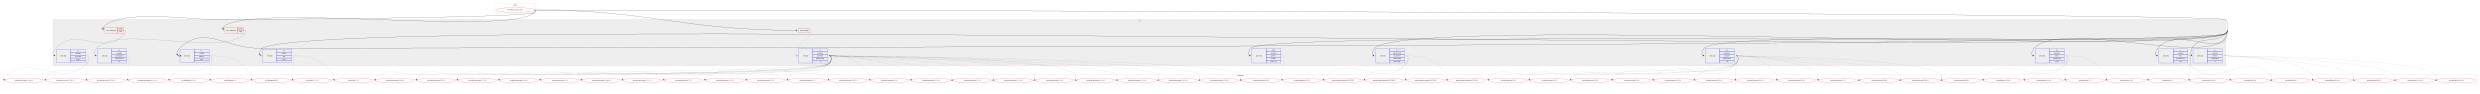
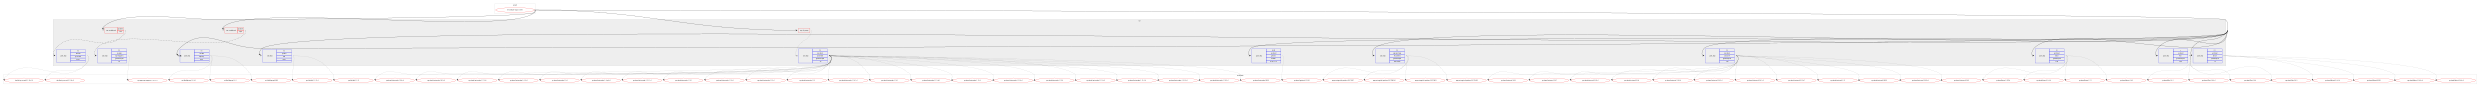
  digraph {
    compound=true
    concentrate=true
    fontname="Noto Sans"
    fontsize=10
    newrank=true
    rankdir=TB
    ranksep=1.5
    node [color=red fontname="Noto Sans" fontsize=10]
    edge [arrowhead=vee fontname="Noto Sans" headport=w style=dotted tailport=e weight=100]
    n1 [label="net-analyzer/argus-3.0.8.1" width=4]
    n2 [color=blue label=<<TABLE BORDER="0" CELLBORDER="1" CELLSPACING="0" CELLPADDING="4" WIDTH="220"><TR><TD ROWSPAN="6" CELLPADDING="30">pack_dep</TD></TR><TR><TD WIDTH="110">no</TD></TR><TR><TD>sys-devel</TD></TR><TR><TD>automake</TD></TR><TR><TD>greaterequal</TD></TR><TR><TD>1.15</TD></TR></TABLE>> shape=none]
    n3 [label=<<TABLE BORDER="0" CELLBORDER="1" CELLSPACING="0" CELLPADDING="4"><TR><TD CELLPADDING="10">any_of_group</TD></TR></TABLE>> shape=none]
    n4 [color=blue label=<<TABLE BORDER="0" CELLBORDER="1" CELLSPACING="0" CELLPADDING="4" WIDTH="220"><TR><TD ROWSPAN="6" CELLPADDING="30">pack_dep</TD></TR><TR><TD WIDTH="110">no</TD></TR><TR><TD>app-portage</TD></TR><TR><TD>elt-patches</TD></TR><TR><TD>greaterequal</TD></TR><TR><TD>20170422</TD></TR></TABLE>> shape=none]
    n5 [color=blue label=<<TABLE BORDER="0" CELLBORDER="1" CELLSPACING="0" CELLPADDING="4" WIDTH="220"><TR><TD ROWSPAN="6" CELLPADDING="30">pack_dep</TD></TR><TR><TD WIDTH="110">no</TD></TR><TR><TD>sys-devel</TD></TR><TR><TD>autoconf</TD></TR><TR><TD>greaterequal</TD></TR><TR><TD>2.69</TD></TR></TABLE>> shape=none]
    n6 [color=blue label=<<TABLE BORDER="0" CELLBORDER="1" CELLSPACING="0" CELLPADDING="4" WIDTH="220"><TR><TD ROWSPAN="6" CELLPADDING="30">pack_dep</TD></TR><TR><TD WIDTH="110">no</TD></TR><TR><TD>sys-devel</TD></TR><TR><TD>bison</TD></TR><TR><TD>greaterequal</TD></TR><TR><TD>1.28</TD></TR></TABLE>> shape=none]
    n7 [color=blue label=<<TABLE BORDER="0" CELLBORDER="1" CELLSPACING="0" CELLPADDING="4" WIDTH="220"><TR><TD ROWSPAN="6" CELLPADDING="30">pack_dep</TD></TR><TR><TD WIDTH="110">no</TD></TR><TR><TD>sys-devel</TD></TR><TR><TD>flex</TD></TR><TR><TD>greaterequal</TD></TR><TR><TD>2.4.6</TD></TR></TABLE>> shape=none]
    n8 [color=blue label=<<TABLE BORDER="0" CELLBORDER="1" CELLSPACING="0" CELLPADDING="4" WIDTH="220"><TR><TD ROWSPAN="6" CELLPADDING="30">pack_dep</TD></TR><TR><TD WIDTH="110">no</TD></TR><TR><TD>sys-devel</TD></TR><TR><TD>libtool</TD></TR><TR><TD>greaterequal</TD></TR><TR><TD>2.4</TD></TR></TABLE>> shape=none]
    n9 [color=blue label=<<TABLE BORDER="0" CELLBORDER="1" CELLSPACING="0" CELLPADDING="4" WIDTH="220"><TR><TD ROWSPAN="6" CELLPADDING="30">pack_dep</TD></TR><TR><TD WIDTH="110">weak</TD></TR><TR><TD>sys-devel</TD></TR><TR><TD>gettext</TD></TR><TR><TD>smaller</TD></TR><TR><TD>0.18.1.1-r3</TD></TR></TABLE>> shape=none]
    n10 [color=blue label=<<TABLE BORDER="0" CELLBORDER="1" CELLSPACING="0" CELLPADDING="4" WIDTH="220"><TR><TD ROWSPAN="6" CELLPADDING="30">pack_dep</TD></TR><TR><TD WIDTH="110">no</TD></TR><TR><TD>dev-libs</TD></TR><TR><TD>cyrus-sasl</TD></TR><TR><TD>none</TD></TR><TR><TD></TD></TR></TABLE>> shape=none]
    n11 [label=<<TABLE BORDER="0" CELLBORDER="1" CELLSPACING="0" CELLPADDING="4"><TR><TD ROWSPAN="3" CELLPADDING="10">use_conditional</TD></TR><TR><TD>positive</TD></TR><TR><TD>sasl</TD></TR></TABLE>> shape=none]
    n12 [color=blue label=<<TABLE BORDER="0" CELLBORDER="1" CELLSPACING="0" CELLPADDING="4" WIDTH="220"><TR><TD ROWSPAN="6" CELLPADDING="30">pack_dep</TD></TR><TR><TD WIDTH="110">no</TD></TR><TR><TD>sys-apps</TD></TR><TR><TD>tcp-wrappers</TD></TR><TR><TD>greaterequal</TD></TR><TR><TD>7.6</TD></TR></TABLE>> shape=none]
    n13 [label=<<TABLE BORDER="0" CELLBORDER="1" CELLSPACING="0" CELLPADDING="4"><TR><TD ROWSPAN="3" CELLPADDING="10">use_conditional</TD></TR><TR><TD>positive</TD></TR><TR><TD>tcpd</TD></TR></TABLE>> shape=none]
    n14 [color=blue label=<<TABLE BORDER="0" CELLBORDER="1" CELLSPACING="0" CELLPADDING="4" WIDTH="220"><TR><TD ROWSPAN="6" CELLPADDING="30">pack_dep</TD></TR><TR><TD WIDTH="110">no</TD></TR><TR><TD>net-libs</TD></TR><TR><TD>libpcap</TD></TR><TR><TD>none</TD></TR><TR><TD></TD></TR></TABLE>> shape=none]
    n15 [color=blue label=<<TABLE BORDER="0" CELLBORDER="1" CELLSPACING="0" CELLPADDING="4" WIDTH="220"><TR><TD ROWSPAN="6" CELLPADDING="30">pack_dep</TD></TR><TR><TD WIDTH="110">no</TD></TR><TR><TD>sys-libs</TD></TR><TR><TD>zlib</TD></TR><TR><TD>none</TD></TR><TR><TD></TD></TR></TABLE>> shape=none]
    n16 [label="sys-devel/automake-1.10.3-r1" width=4]
    n17 [label="sys-devel/automake-1.10.3-r2" width=4]
    n18 [label="sys-devel/automake-1.11.6-r1" width=4]
    n19 [label="sys-devel/automake-1.11.6-r2" width=4]
    n20 [label="sys-devel/automake-1.12.6" width=4]
    n21 [label="sys-devel/automake-1.12.6-r1" width=4]
    n22 [label="sys-devel/automake-1.13.4" width=4]
    n23 [label="sys-devel/automake-1.13.4-r1" width=4]
    n24 [label="sys-devel/automake-1.14.1" width=4]
    n25 [label="sys-devel/automake-1.14.1-r1" width=4]
    n26 [label="sys-devel/automake-1.15" width=4]
    n27 [label="sys-devel/automake-1.15-r1" width=4]
    n28 [label="sys-devel/automake-1.15-r2" width=4]
    n29 [label="sys-devel/automake-1.15.1" width=4]
    n30 [label="sys-devel/automake-1.15.1-r1" width=4]
    n31 [label="sys-devel/automake-1.4_p6-r2" width=4]
    n32 [label="sys-devel/automake-1.5-r2" width=4]
    n33 [label="sys-devel/automake-1.6.3-r2" width=4]
    n34 [label="sys-devel/automake-1.7.9-r3" width=4]
    n35 [label="sys-devel/automake-1.8.5-r5" width=4]
    n36 [label="sys-devel/automake-1.9.6-r4" width=4]
    n37 [label="sys-devel/automake-9999" width=4]
    n38 [label="app-portage/elt-patches-20170317" width=4]
    n39 [label="app-portage/elt-patches-20170422" width=4]
    n40 [label="app-portage/elt-patches-20170815" width=4]
    n41 [label="app-portage/elt-patches-20170826.1" width=4]
    n42 [label="sys-devel/autoconf-2.13" width=4]
    n43 [label="sys-devel/autoconf-2.59-r7" width=4]
    n44 [label="sys-devel/autoconf-2.61-r2" width=4]
    n45 [label="sys-devel/autoconf-2.62-r1" width=4]
    n46 [label="sys-devel/autoconf-2.63-r1" width=4]
    n47 [label="sys-devel/autoconf-2.64" width=4]
    n48 [label="sys-devel/autoconf-2.65-r1" width=4]
    n49 [label="sys-devel/autoconf-2.67" width=4]
    n50 [label="sys-devel/autoconf-2.68" width=4]
    n51 [label="sys-devel/autoconf-2.69" width=4]
    n52 [label="sys-devel/autoconf-2.69-r4" width=4]
    n53 [label="sys-devel/autoconf-9999" width=4]
    n54 [label="sys-devel/bison-1.875d" width=4]
    n55 [label="sys-devel/bison-2.4.3" width=4]
    n56 [label="sys-devel/bison-2.7.1" width=4]
    n57 [label="sys-devel/bison-3.0.4-r1" width=4]
    n58 [label="sys-devel/flex-2.6.1" width=4]
    n59 [label="sys-devel/flex-2.6.3" width=4]
    n60 [label="sys-devel/flex-2.6.4" width=4]
    n61 [label="sys-devel/flex-2.6.4-r1" width=4]
    n62 [label="sys-devel/libtool-2.4.6-r2" width=4]
    n63 [label="sys-devel/libtool-2.4.6-r3" width=4]
    n64 [label="sys-devel/libtool-2.4.6-r4" width=4]
    n65 [label="sys-devel/libtool-9999" width=4]
    n66 [label="sys-devel/gettext-0.19.8.1" width=4]
    n67 [label="dev-libs/cyrus-sasl-2.1.26-r10" width=4]
-   n68 [label="dev-libs/cyrus-sasl-2.1.26-r11" width=4]
    n69 [label="dev-libs/cyrus-sasl-2.1.26-r9" width=4]
    n70 [label="sys-apps/tcp-wrappers-7.6.22-r1" width=4]
    n71 [label="net-libs/libpcap-1.8.1" width=4]
    n72 [label="net-libs/libpcap-1.8.1-r1" width=4]
    n73 [label="net-libs/libpcap-9999" width=4]
    n74 [label="sys-libs/zlib-1.2.11" width=4]
    n75 [label="sys-libs/zlib-1.2.11-r1" width=4]
    subgraph cluster_1 {
      color=gray
      label=<<i>ebuild</i>>
      rank=same
      n1
    }
    subgraph cluster_2 {
      color=gray
      label=<<i>dependencies</i>>
      subgraph cluster_3 {
        color=gray
        fillcolor="#eeeeee"
        label=<<i>compile</i>>
        style=filled
        subgraph sub_4 {
          color=gray
          fillcolor="#eeeeee"
          label=<<i>compile</i>>
          style=filled
          n3
          subgraph sub_5 {
            color=gray
            fillcolor="#eeeeee"
            label=<<i>compile</i>>
            style=filled
            n2
          }
        }
        subgraph sub_6 {
          color=gray
          fillcolor="#eeeeee"
          label=<<i>compile</i>>
          style=filled
          n4
        }
        subgraph sub_7 {
          color=gray
          fillcolor="#eeeeee"
          label=<<i>compile</i>>
          style=filled
          n5
        }
        subgraph sub_8 {
          color=gray
          fillcolor="#eeeeee"
          label=<<i>compile</i>>
          style=filled
          n6
        }
        subgraph sub_9 {
          color=gray
          fillcolor="#eeeeee"
          label=<<i>compile</i>>
          style=filled
          n7
        }
        subgraph sub_10 {
          color=gray
          fillcolor="#eeeeee"
          label=<<i>compile</i>>
          style=filled
          n8
        }
        subgraph sub_11 {
          color=gray
          fillcolor="#eeeeee"
          label=<<i>compile</i>>
          style=filled
          n9
        }
      }
      subgraph cluster_12 {
        color=gray
        fillcolor="#eeeeee"
        label=<<i>compile and run</i>>
        style=filled
        subgraph sub_13 {
          color=gray
          fillcolor="#eeeeee"
          label=<<i>compile and run</i>>
          style=filled
          n11
          subgraph sub_14 {
            color=gray
            fillcolor="#eeeeee"
            label=<<i>compile and run</i>>
            style=filled
            n10
          }
        }
        subgraph sub_15 {
          color=gray
          fillcolor="#eeeeee"
          label=<<i>compile and run</i>>
          style=filled
          n13
          subgraph sub_16 {
            color=gray
            fillcolor="#eeeeee"
            label=<<i>compile and run</i>>
            style=filled
            n12
          }
        }
        subgraph sub_17 {
          color=gray
          fillcolor="#eeeeee"
          label=<<i>compile and run</i>>
          style=filled
          n14
        }
        subgraph sub_18 {
          color=gray
          fillcolor="#eeeeee"
          label=<<i>compile and run</i>>
          style=filled
          n15
        }
      }
      subgraph cluster_19 {
        color=gray
        fillcolor="#eeeeee"
        label=<<i>run</i>>
        style=filled
      }
    }
    subgraph cluster_20 {
      color=gray
      label=<<i>candidates</i>>
      rank=same
      subgraph sub_21 {
        color=black
        label=<<i>candidates</i>>
        nodesep=1
        rank=same
        n16
        n17
        n18
        n19
        n20
        n21
        n22
        n23
        n24
        n25
        n26
        n27
        n28
        n29
        n30
        n31
        n32
        n33
        n34
        n35
        n36
        n37
      }
      subgraph sub_22 {
        color=black
        label=<<i>candidates</i>>
        nodesep=1
        rank=same
        n38
        n39
        n40
        n41
      }
      subgraph sub_23 {
        color=black
        label=<<i>candidates</i>>
        nodesep=1
        rank=same
        n42
        n43
        n44
        n45
        n46
        n47
        n48
        n49
        n50
        n51
        n52
        n53
      }
      subgraph sub_24 {
        color=black
        label=<<i>candidates</i>>
        nodesep=1
        rank=same
        n54
        n55
        n56
        n57
      }
      subgraph sub_25 {
        color=black
        label=<<i>candidates</i>>
        nodesep=1
        rank=same
        n58
        n59
        n60
        n61
      }
      subgraph sub_26 {
        color=black
        label=<<i>candidates</i>>
        nodesep=1
        rank=same
        n62
        n63
        n64
        n65
      }
      subgraph sub_27 {
        color=black
        label=<<i>candidates</i>>
        nodesep=1
        rank=same
        n66
      }
      subgraph sub_28 {
        color=black
        label=<<i>candidates</i>>
        nodesep=1
        rank=same
        n67
-       n68
        n69
      }
      subgraph sub_29 {
        color=black
        label=<<i>candidates</i>>
        nodesep=1
        rank=same
        n70
      }
      subgraph sub_30 {
        color=black
        label=<<i>candidates</i>>
        nodesep=1
        rank=same
        n71
        n72
        n73
      }
      subgraph sub_31 {
        color=black
        label=<<i>candidates</i>>
        nodesep=1
        rank=same
        n74
        n75
      }
    }
    n1 -> n3 [style=solid weight=20]
    n1 -> n4 [style=solid weight=20]
    n1 -> n5 [style=solid weight=20]
    n1 -> n6 [style=solid weight=20]
    n1 -> n7 [style=solid weight=20]
    n1 -> n8 [style=solid weight=20]
    n1 -> n9 [style=solid weight=20]
    n1 -> n11 [arrowhead=odotvee style=solid weight=20]
    n1 -> n13 [arrowhead=odotvee style=solid weight=20]
    n1 -> n14 [arrowhead=odotvee style=solid weight=20]
    n1 -> n15 [arrowhead=odotvee style=solid weight=20]
    n2 -> n16
    n2 -> n17
    n2 -> n18
    n2 -> n19
    n2 -> n20
    n2 -> n21
    n2 -> n22
    n2 -> n23
    n2 -> n24
    n2 -> n25
    n2 -> n26
    n2 -> n27
    n2 -> n28
    n2 -> n29
    n2 -> n30
    n2 -> n31
    n2 -> n32
    n2 -> n33
    n2 -> n34
    n2 -> n35
    n2 -> n36
    n2 -> n37
    n3 -> n2 [arrowhead=oinv weight=20]
    n4 -> n38
    n4 -> n39
    n4 -> n40
    n4 -> n41
    n5 -> n42
    n5 -> n43
    n5 -> n44
    n5 -> n45
    n5 -> n46
    n5 -> n47
    n5 -> n48
    n5 -> n49
    n5 -> n50
    n5 -> n51
    n5 -> n52
    n5 -> n53
    n6 -> n54
    n6 -> n55
    n6 -> n56
    n6 -> n57
    n7 -> n58
    n7 -> n59
    n7 -> n60
    n7 -> n61
    n8 -> n62
    n8 -> n63
    n8 -> n64
    n8 -> n65
    n9 -> n66
    n10 -> n67
-   n10 -> n68
    n10 -> n69
    n11 -> n10 [style=dashed weight=20]
    n12 -> n70
    n13 -> n12 [style=dashed weight=20]
    n14 -> n71
    n14 -> n72
    n14 -> n73
    n15 -> n74
    n15 -> n75
  }
